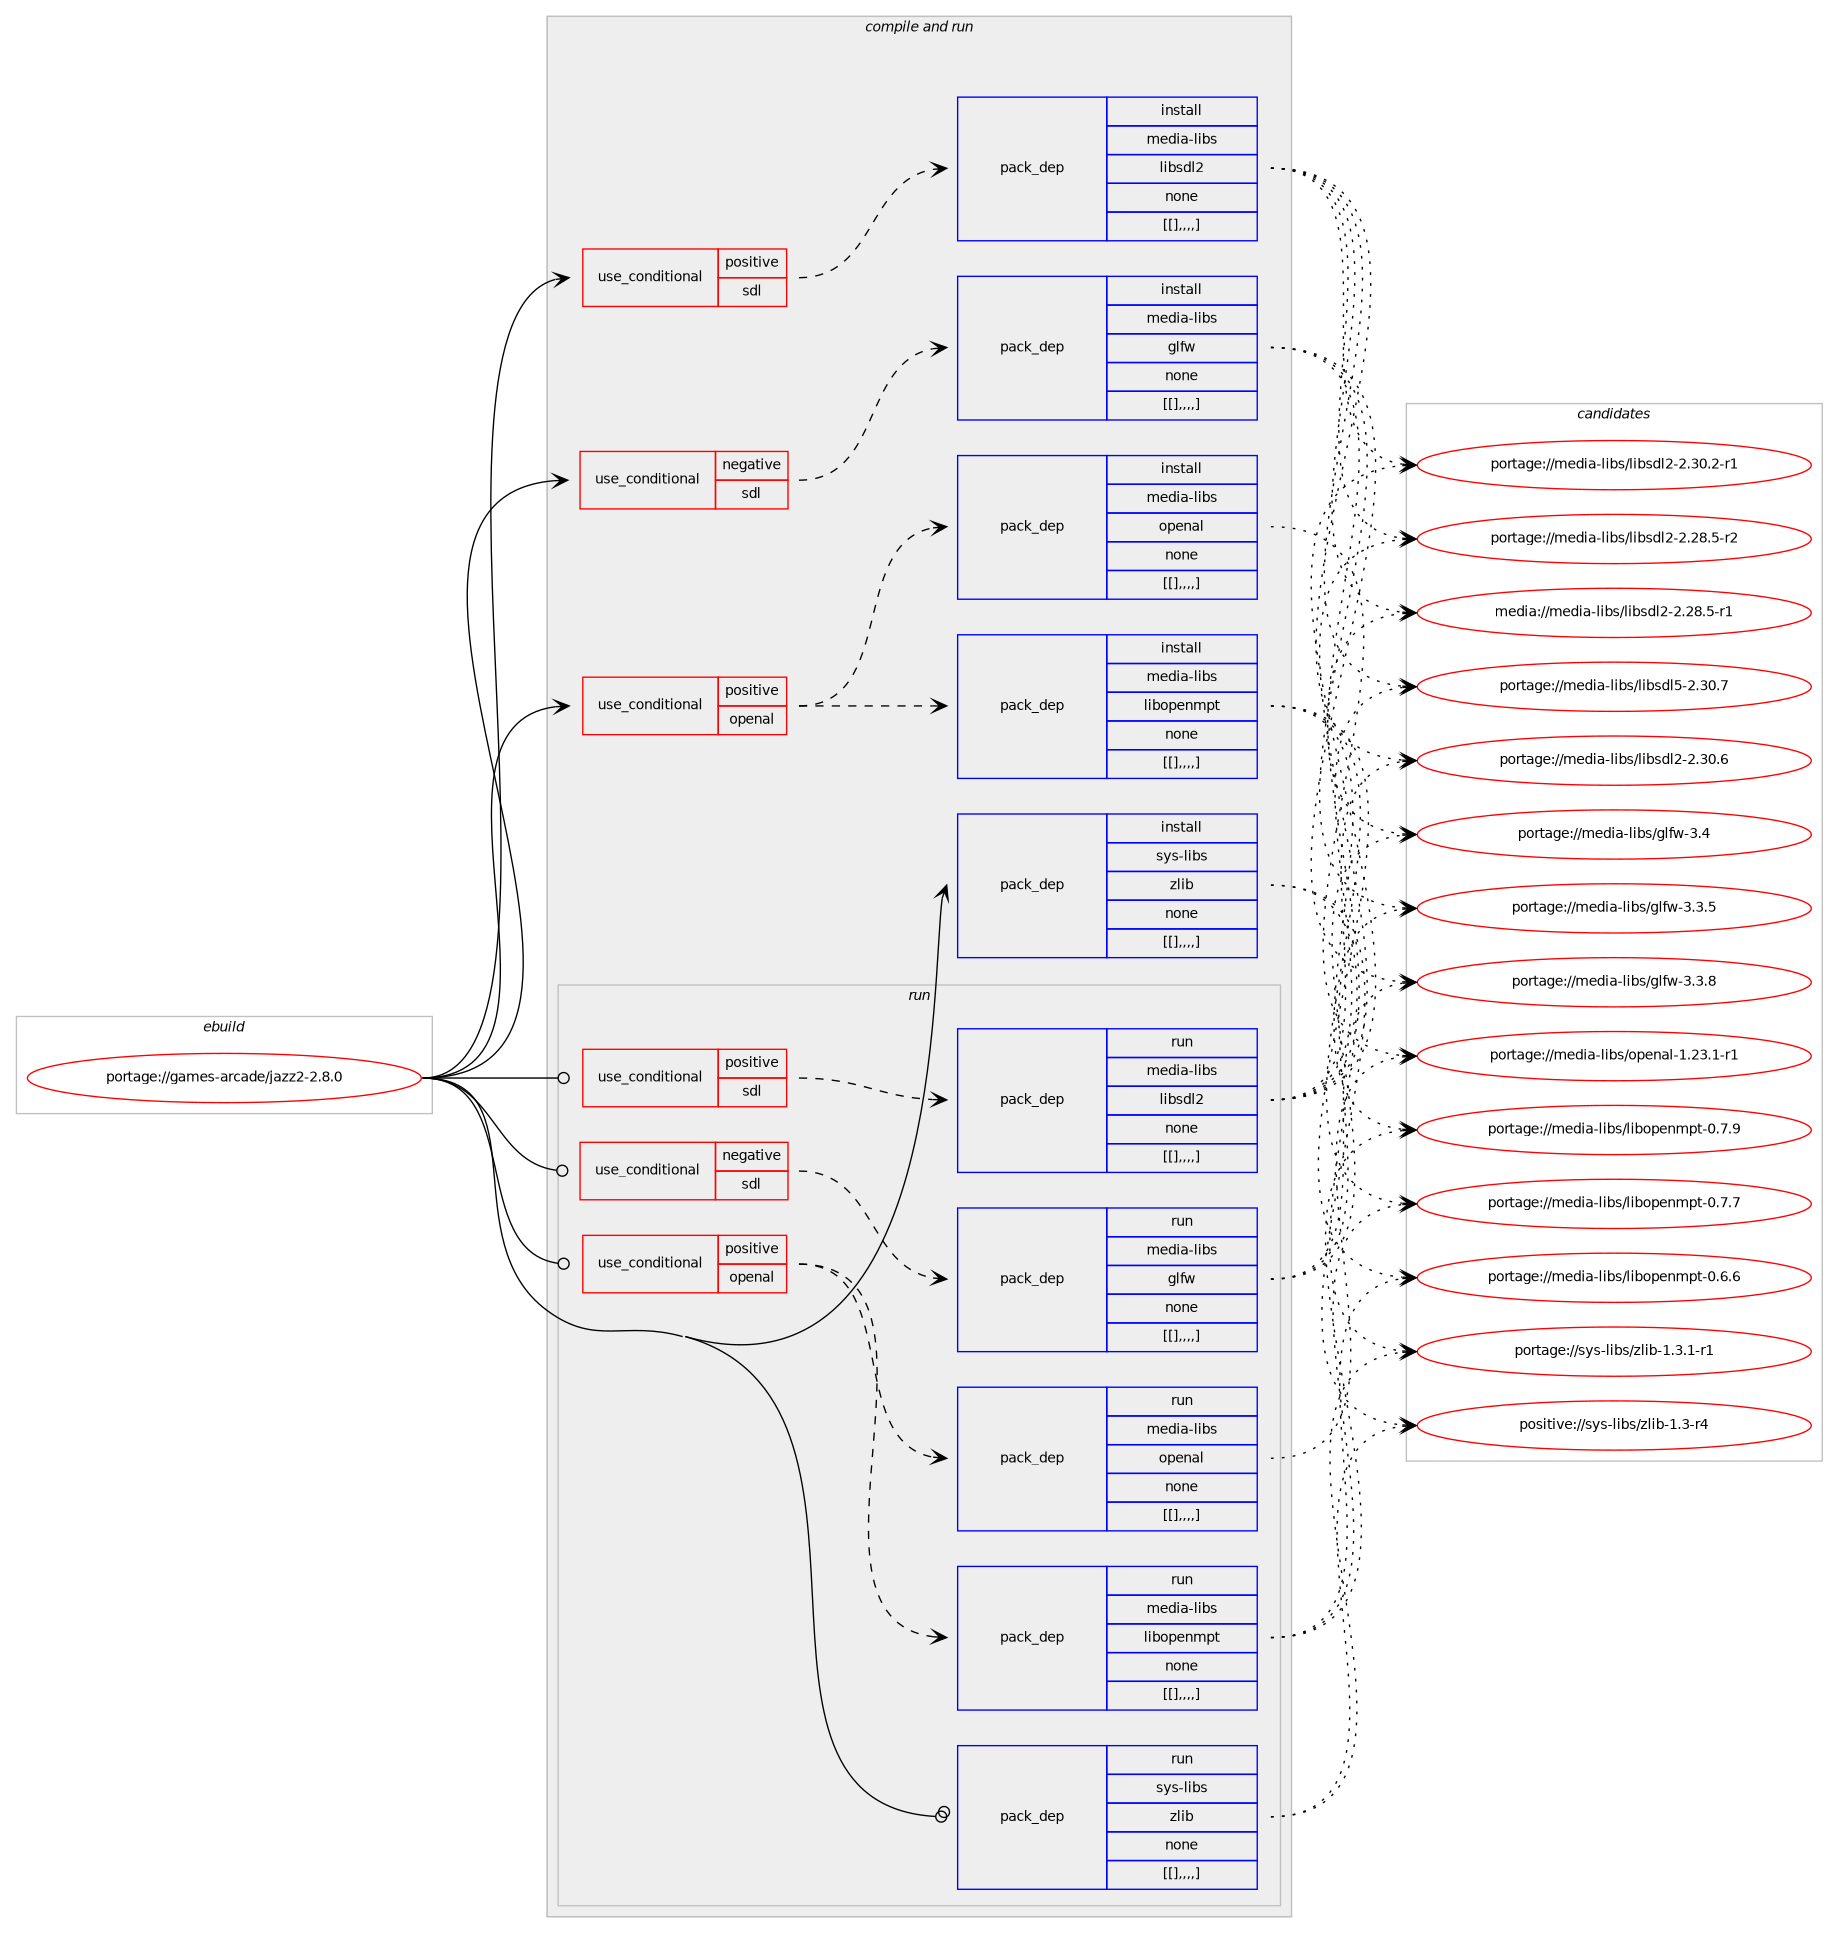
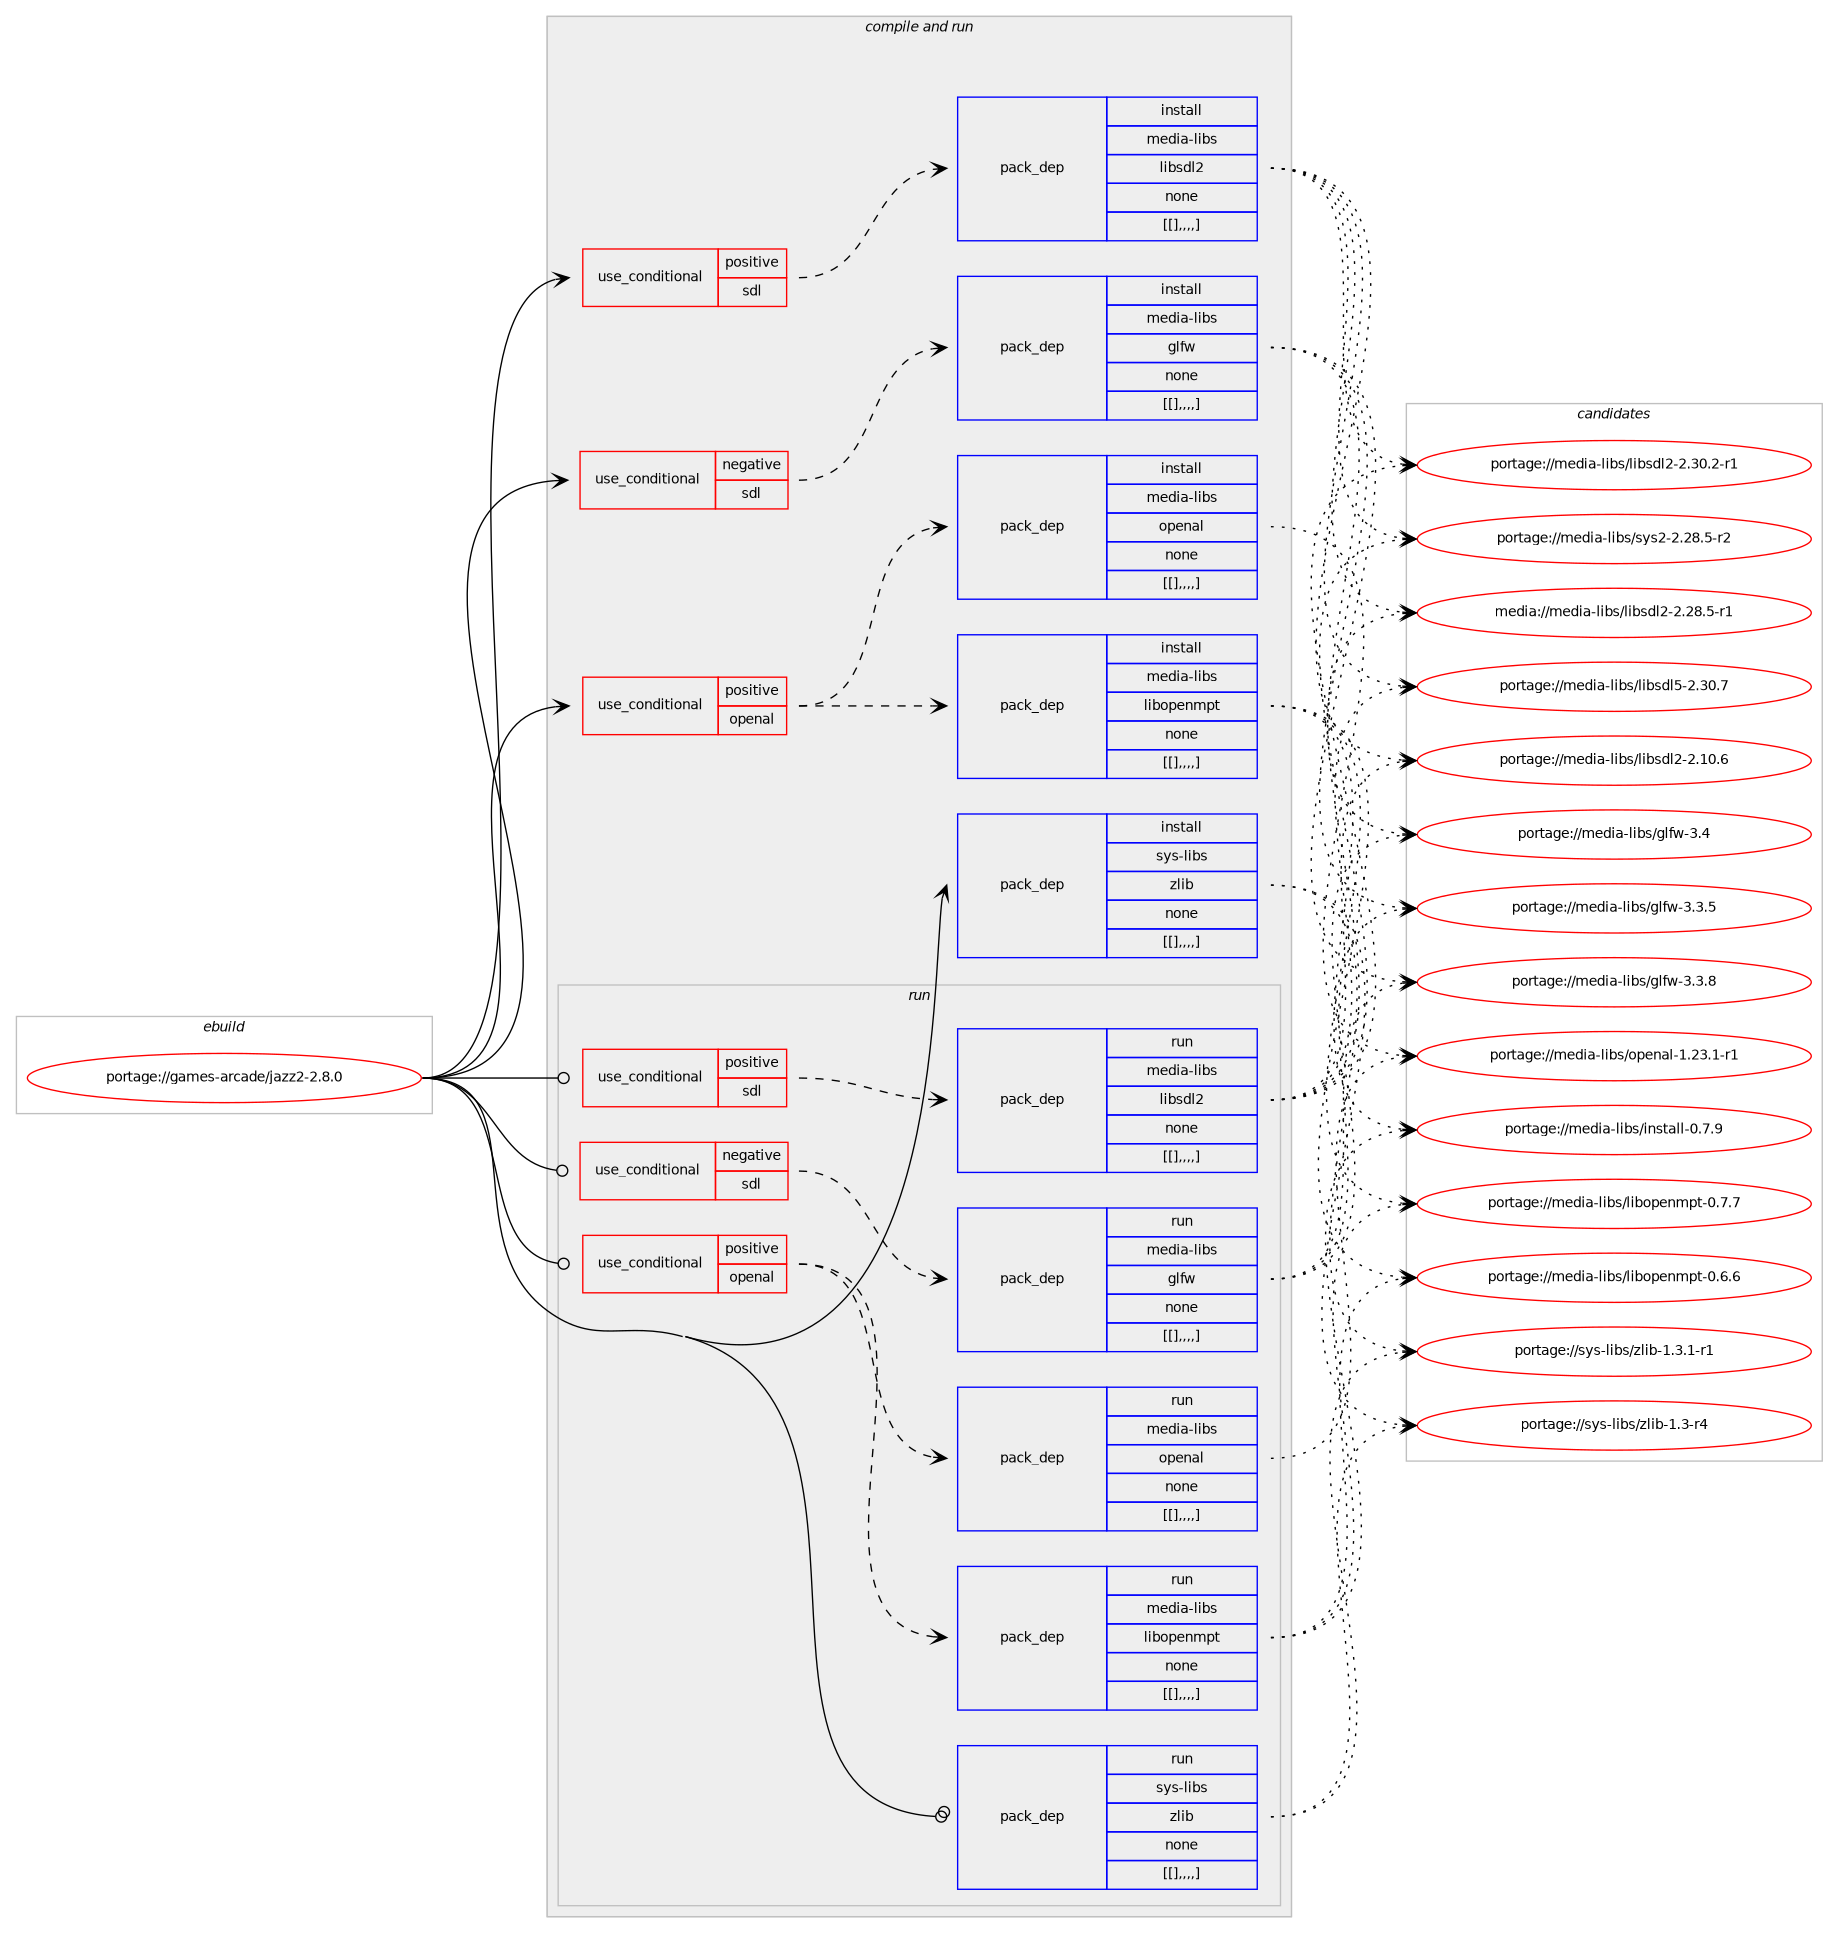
  digraph {
    compound=true
    concentrate=true
    fontname=Helvetica
    fontsize=10
    newrank=true
    rankdir=LR
    ranksep=1.5
    node [color=red fontname=Helvetica fontsize=10 shape=none]
    edge [arrowhead=vee headport=w style=dotted tailport=e weight=100]
    n1 [label="portage://games-arcade/jazz2-2.8.0" width=4 shape=""]
    n2 [color=blue label=<<TABLE BORDER="0" CELLBORDER="1" CELLSPACING="0" CELLPADDING="4" WIDTH="220"><TR><TD ROWSPAN="6" CELLPADDING="30">pack_dep</TD></TR><TR><TD WIDTH="110">install</TD></TR><TR><TD>media-libs</TD></TR><TR><TD>glfw</TD></TR><TR><TD>none</TD></TR><TR><TD>[[],,,,]</TD></TR></TABLE>>]
    n3 [label=<<TABLE BORDER="0" CELLBORDER="1" CELLSPACING="0" CELLPADDING="4"><TR><TD ROWSPAN="3" CELLPADDING="10">use_conditional</TD></TR><TR><TD>negative</TD></TR><TR><TD>sdl</TD></TR></TABLE>>]
    n4 [color=blue label=<<TABLE BORDER="0" CELLBORDER="1" CELLSPACING="0" CELLPADDING="4" WIDTH="220"><TR><TD ROWSPAN="6" CELLPADDING="30">pack_dep</TD></TR><TR><TD WIDTH="110">install</TD></TR><TR><TD>media-libs</TD></TR><TR><TD>libopenmpt</TD></TR><TR><TD>none</TD></TR><TR><TD>[[],,,,]</TD></TR></TABLE>>]
    n5 [color=blue label=<<TABLE BORDER="0" CELLBORDER="1" CELLSPACING="0" CELLPADDING="4" WIDTH="220"><TR><TD ROWSPAN="6" CELLPADDING="30">pack_dep</TD></TR><TR><TD WIDTH="110">install</TD></TR><TR><TD>media-libs</TD></TR><TR><TD>openal</TD></TR><TR><TD>none</TD></TR><TR><TD>[[],,,,]</TD></TR></TABLE>>]
    n6 [label=<<TABLE BORDER="0" CELLBORDER="1" CELLSPACING="0" CELLPADDING="4"><TR><TD ROWSPAN="3" CELLPADDING="10">use_conditional</TD></TR><TR><TD>positive</TD></TR><TR><TD>openal</TD></TR></TABLE>>]
    n7 [color=blue label=<<TABLE BORDER="0" CELLBORDER="1" CELLSPACING="0" CELLPADDING="4" WIDTH="220"><TR><TD ROWSPAN="6" CELLPADDING="30">pack_dep</TD></TR><TR><TD WIDTH="110">install</TD></TR><TR><TD>media-libs</TD></TR><TR><TD>libsdl2</TD></TR><TR><TD>none</TD></TR><TR><TD>[[],,,,]</TD></TR></TABLE>>]
    n8 [label=<<TABLE BORDER="0" CELLBORDER="1" CELLSPACING="0" CELLPADDING="4"><TR><TD ROWSPAN="3" CELLPADDING="10">use_conditional</TD></TR><TR><TD>positive</TD></TR><TR><TD>sdl</TD></TR></TABLE>>]
    n9 [color=blue label=<<TABLE BORDER="0" CELLBORDER="1" CELLSPACING="0" CELLPADDING="4" WIDTH="220"><TR><TD ROWSPAN="6" CELLPADDING="30">pack_dep</TD></TR><TR><TD WIDTH="110">install</TD></TR><TR><TD>sys-libs</TD></TR><TR><TD>zlib</TD></TR><TR><TD>none</TD></TR><TR><TD>[[],,,,]</TD></TR></TABLE>>]
    n10 [color=blue label=<<TABLE BORDER="0" CELLBORDER="1" CELLSPACING="0" CELLPADDING="4" WIDTH="220"><TR><TD ROWSPAN="6" CELLPADDING="30">pack_dep</TD></TR><TR><TD WIDTH="110">run</TD></TR><TR><TD>media-libs</TD></TR><TR><TD>glfw</TD></TR><TR><TD>none</TD></TR><TR><TD>[[],,,,]</TD></TR></TABLE>>]
    n11 [label=<<TABLE BORDER="0" CELLBORDER="1" CELLSPACING="0" CELLPADDING="4"><TR><TD ROWSPAN="3" CELLPADDING="10">use_conditional</TD></TR><TR><TD>negative</TD></TR><TR><TD>sdl</TD></TR></TABLE>>]
    n12 [color=blue label=<<TABLE BORDER="0" CELLBORDER="1" CELLSPACING="0" CELLPADDING="4" WIDTH="220"><TR><TD ROWSPAN="6" CELLPADDING="30">pack_dep</TD></TR><TR><TD WIDTH="110">run</TD></TR><TR><TD>media-libs</TD></TR><TR><TD>libopenmpt</TD></TR><TR><TD>none</TD></TR><TR><TD>[[],,,,]</TD></TR></TABLE>>]
    n13 [color=blue label=<<TABLE BORDER="0" CELLBORDER="1" CELLSPACING="0" CELLPADDING="4" WIDTH="220"><TR><TD ROWSPAN="6" CELLPADDING="30">pack_dep</TD></TR><TR><TD WIDTH="110">run</TD></TR><TR><TD>media-libs</TD></TR><TR><TD>openal</TD></TR><TR><TD>none</TD></TR><TR><TD>[[],,,,]</TD></TR></TABLE>>]
    n14 [label=<<TABLE BORDER="0" CELLBORDER="1" CELLSPACING="0" CELLPADDING="4"><TR><TD ROWSPAN="3" CELLPADDING="10">use_conditional</TD></TR><TR><TD>positive</TD></TR><TR><TD>openal</TD></TR></TABLE>>]
    n15 [color=blue label=<<TABLE BORDER="0" CELLBORDER="1" CELLSPACING="0" CELLPADDING="4" WIDTH="220"><TR><TD ROWSPAN="6" CELLPADDING="30">pack_dep</TD></TR><TR><TD WIDTH="110">run</TD></TR><TR><TD>media-libs</TD></TR><TR><TD>libsdl2</TD></TR><TR><TD>none</TD></TR><TR><TD>[[],,,,]</TD></TR></TABLE>>]
    n16 [label=<<TABLE BORDER="0" CELLBORDER="1" CELLSPACING="0" CELLPADDING="4"><TR><TD ROWSPAN="3" CELLPADDING="10">use_conditional</TD></TR><TR><TD>positive</TD></TR><TR><TD>sdl</TD></TR></TABLE>>]
    n17 [color=blue label=<<TABLE BORDER="0" CELLBORDER="1" CELLSPACING="0" CELLPADDING="4" WIDTH="220"><TR><TD ROWSPAN="6" CELLPADDING="30">pack_dep</TD></TR><TR><TD WIDTH="110">run</TD></TR><TR><TD>sys-libs</TD></TR><TR><TD>zlib</TD></TR><TR><TD>none</TD></TR><TR><TD>[[],,,,]</TD></TR></TABLE>>]
    n18 [label="portage://media-libs/glfw-3.4" width=4 shape=""]
    n19 [label="portage://media-libs/glfw-3.3.5" width=4 shape=""]
    n20 [label="portage://media-libs/glfw-3.3.8" width=4 shape=""]
-   n21 [label="portage://media-libs/libopenmpt-0.7.9" width=4 shape=""]
+   n21 [label="portage://media-libs/install-0.7.9" width=4 shape=""]
    n22 [label="portage://media-libs/libopenmpt-0.7.7" width=4 shape=""]
    n23 [label="portage://media-libs/libopenmpt-0.6.6" width=4 shape=""]
    n24 [label="portage://media-libs/openal-1.23.1-r1" width=4 shape=""]
    n25 [label="portage://media-libs/libsdl5-2.30.7" width=4 shape=""]
-   n26 [label="portage://media-libs/libsdl2-2.30.6" width=4 shape=""]
+   n26 [label="portage://media-libs/libsdl2-2.10.6" width=4 shape=""]
    n27 [label="portage://media-libs/libsdl2-2.30.2-r1" width=4 shape=""]
-   n28 [label="portage://media-libs/libsdl2-2.28.5-r2" width=4 shape=""]
+   n28 [label="portage://media-libs/sys2-2.28.5-r2" width=4 shape=""]
    n29 [label="media://media-libs/libsdl2-2.28.5-r1" width=4 shape=""]
    n30 [label="portage://sys-libs/zlib-1.3.1-r1" width=4 shape=""]
-   n31 [label="positive://sys-libs/zlib-1.3-r4" width=4 shape=""]
+   n31 [label="portage://sys-libs/zlib-1.3-r4" width=4 shape=""]
    subgraph cluster_1 {
      color=gray
      label=<<i>ebuild</i>>
      n1
    }
    subgraph cluster_2 {
      color=gray
      label=<<i>dependencies</i>>
      subgraph cluster_3 {
        color=gray
        fillcolor="#eeeeee"
        label=<<i>compile</i>>
        style=filled
        subgraph sub_4 {
          color=gray
          fillcolor="#eeeeee"
          label=<<i>compile</i>>
          style=filled
          n3
          subgraph sub_5 {
            color=gray
            fillcolor="#eeeeee"
            label=<<i>compile</i>>
            style=filled
            n2
          }
        }
        subgraph sub_6 {
          color=gray
          fillcolor="#eeeeee"
          label=<<i>compile</i>>
          style=filled
          n6
          subgraph sub_7 {
            color=gray
            fillcolor="#eeeeee"
            label=<<i>compile</i>>
            style=filled
            n4
          }
          subgraph sub_8 {
            color=gray
            fillcolor="#eeeeee"
            label=<<i>compile</i>>
            style=filled
            n5
          }
        }
        subgraph sub_9 {
          color=gray
          fillcolor="#eeeeee"
          label=<<i>compile</i>>
          style=filled
          n8
          subgraph sub_10 {
            color=gray
            fillcolor="#eeeeee"
            label=<<i>compile</i>>
            style=filled
            n7
          }
        }
        subgraph sub_11 {
          color=gray
          fillcolor="#eeeeee"
          label=<<i>compile</i>>
          style=filled
          n9
        }
      }
      subgraph cluster_12 {
        color=gray
        fillcolor="#eeeeee"
        label=<<i>compile and run</i>>
        style=filled
      }
      subgraph cluster_13 {
        color=gray
        fillcolor="#eeeeee"
        label=<<i>run</i>>
        style=filled
        subgraph sub_14 {
          color=gray
          fillcolor="#eeeeee"
          label=<<i>run</i>>
          style=filled
          n11
          subgraph sub_15 {
            color=gray
            fillcolor="#eeeeee"
            label=<<i>run</i>>
            style=filled
            n10
          }
        }
        subgraph sub_16 {
          color=gray
          fillcolor="#eeeeee"
          label=<<i>run</i>>
          style=filled
          n14
          subgraph sub_17 {
            color=gray
            fillcolor="#eeeeee"
            label=<<i>run</i>>
            style=filled
            n12
          }
          subgraph sub_18 {
            color=gray
            fillcolor="#eeeeee"
            label=<<i>run</i>>
            style=filled
            n13
          }
        }
        subgraph sub_19 {
          color=gray
          fillcolor="#eeeeee"
          label=<<i>run</i>>
          style=filled
          n16
          subgraph sub_20 {
            color=gray
            fillcolor="#eeeeee"
            label=<<i>run</i>>
            style=filled
            n15
          }
        }
        subgraph sub_21 {
          color=gray
          fillcolor="#eeeeee"
          label=<<i>run</i>>
          style=filled
          n17
        }
      }
    }
    subgraph cluster_22 {
      color=gray
      label=<<i>candidates</i>>
      rank=same
      subgraph sub_23 {
        color=black
        label=<<i>candidates</i>>
        nodesep=1
        rank=same
        n18
        n19
        n20
      }
      subgraph sub_24 {
        color=black
        label=<<i>candidates</i>>
        nodesep=1
        rank=same
        n21
        n22
        n23
      }
      subgraph sub_25 {
        color=black
        label=<<i>candidates</i>>
        nodesep=1
        rank=same
        n24
      }
      subgraph sub_26 {
        color=black
        label=<<i>candidates</i>>
        nodesep=1
        rank=same
        n25
        n26
        n27
        n28
        n29
      }
      subgraph sub_27 {
        color=black
        label=<<i>candidates</i>>
        nodesep=1
        rank=same
        n30
        n31
      }
      subgraph sub_28 {
        color=black
        label=<<i>candidates</i>>
        nodesep=1
        rank=same
        n18
        n19
        n20
      }
      subgraph sub_29 {
        color=black
        label=<<i>candidates</i>>
        nodesep=1
        rank=same
        n21
        n22
        n23
      }
      subgraph sub_30 {
        color=black
        label=<<i>candidates</i>>
        nodesep=1
        rank=same
        n24
      }
      subgraph sub_31 {
        color=black
        label=<<i>candidates</i>>
        nodesep=1
        rank=same
        n25
        n26
        n27
        n28
        n29
      }
      subgraph sub_32 {
        color=black
        label=<<i>candidates</i>>
        nodesep=1
        rank=same
        n30
        n31
      }
    }
    n1 -> n3 [style=solid weight=20]
    n1 -> n6 [style=solid weight=20]
    n1 -> n8 [style=solid weight=20]
    n1 -> n9 [style=solid weight=20]
    n1 -> n11 [arrowhead=odot style=solid weight=20]
    n1 -> n14 [arrowhead=odot style=solid weight=20]
    n1 -> n16 [arrowhead=odot style=solid weight=20]
    n1 -> n17 [arrowhead=odot style=solid weight=20]
    n2 -> n18
    n2 -> n19
    n2 -> n20
    n3 -> n2 [style=dashed weight=20]
    n4 -> n21
    n4 -> n22
    n4 -> n23
    n5 -> n24
    n6 -> n4 [style=dashed weight=20]
    n6 -> n5 [style=dashed weight=20]
    n7 -> n25
    n7 -> n26
    n7 -> n27
    n7 -> n28
    n7 -> n29
    n8 -> n7 [style=dashed weight=20]
    n9 -> n30
    n9 -> n31
    n10 -> n18
    n10 -> n19
    n10 -> n20
    n11 -> n10 [style=dashed weight=20]
    n12 -> n21
    n12 -> n22
    n12 -> n23
    n13 -> n24
    n14 -> n12 [style=dashed weight=20]
    n14 -> n13 [style=dashed weight=20]
    n15 -> n25
    n15 -> n26
    n15 -> n27
    n15 -> n28
    n15 -> n29
    n16 -> n15 [style=dashed weight=20]
    n17 -> n30
    n17 -> n31
  }
